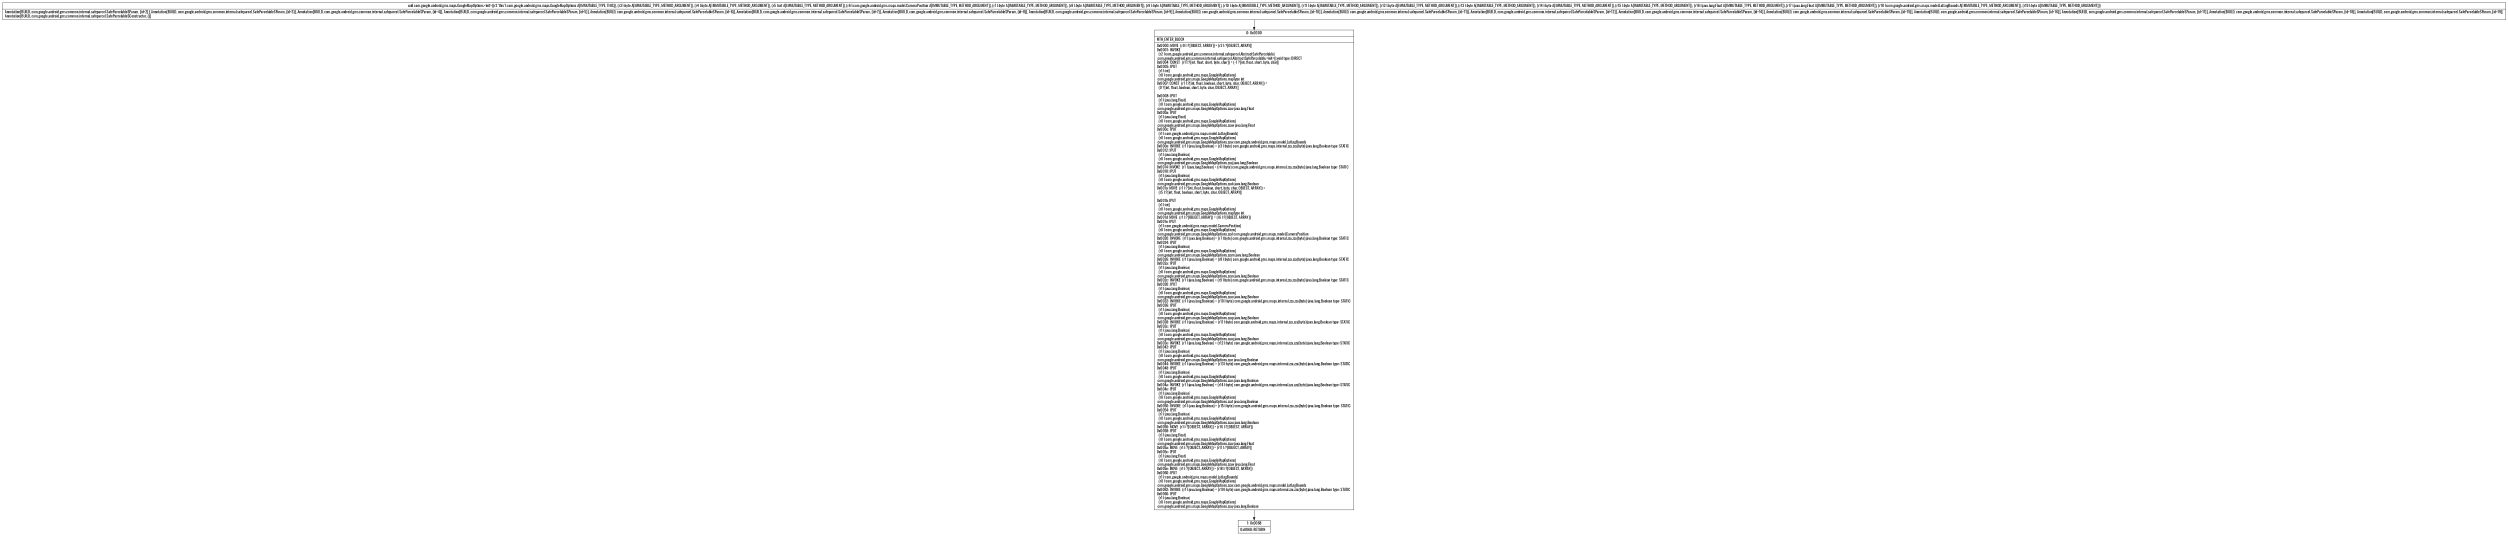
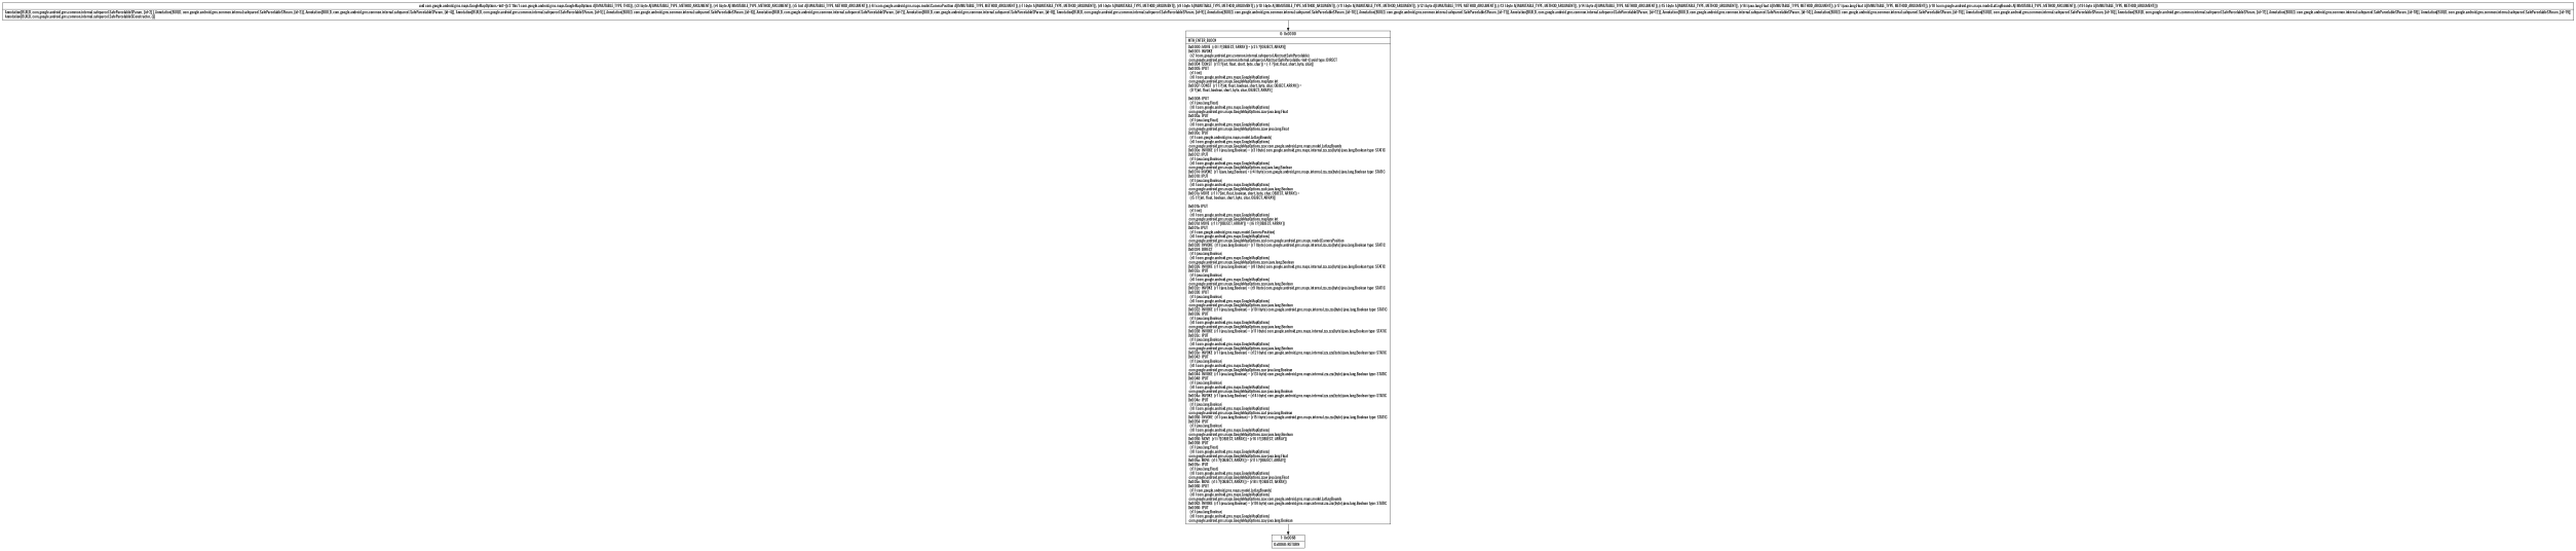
  digraph {
    fontname=Oswald
    node [shape=record fontname=Oswald]
    edge [fontname=Oswald]
-   n1 [label="{0\:\ 0x0000|MTH_ENTER_BLOCK\l|0x0000: MOVE  (r0 I:?[OBJECT, ARRAY]) = (r2 I:?[OBJECT, ARRAY]) \l0x0001: INVOKE  \l  (r2 I:com.google.android.gms.common.internal.safeparcel.AbstractSafeParcelable)\l com.google.android.gms.common.internal.safeparcel.AbstractSafeParcelable.\<init\>():void type: DIRECT \l0x0004: CONST  (r1 I:?[int, float, short, byte, char]) = (\-1 ?[int, float, short, byte, char]) \l0x0005: IPUT  \l  (r1 I:int)\l  (r0 I:com.google.android.gms.maps.GoogleMapOptions)\l com.google.android.gms.maps.GoogleMapOptions.mapType int \l0x0007: CONST  (r1 I:?[int, float, boolean, short, byte, char, OBJECT, ARRAY]) = \l  (0 ?[int, float, boolean, short, byte, char, OBJECT, ARRAY])\l \l0x0008: IPUT  \l  (r1 I:java.lang.Float)\l  (r0 I:com.google.android.gms.maps.GoogleMapOptions)\l com.google.android.gms.maps.GoogleMapOptions.zzav java.lang.Float \l0x000a: IPUT  \l  (r1 I:java.lang.Float)\l  (r0 I:com.google.android.gms.maps.GoogleMapOptions)\l com.google.android.gms.maps.GoogleMapOptions.zzaw java.lang.Float \l0x000c: IPUT  \l  (r1 I:com.google.android.gms.maps.model.LatLngBounds)\l  (r0 I:com.google.android.gms.maps.GoogleMapOptions)\l com.google.android.gms.maps.GoogleMapOptions.zzax com.google.android.gms.maps.model.LatLngBounds \l0x000e: INVOKE  (r1 I:java.lang.Boolean) = (r3 I:byte) com.google.android.gms.maps.internal.zza.zza(byte):java.lang.Boolean type: STATIC \l0x0012: IPUT  \l  (r1 I:java.lang.Boolean)\l  (r0 I:com.google.android.gms.maps.GoogleMapOptions)\l com.google.android.gms.maps.GoogleMapOptions.zzaj java.lang.Boolean \l0x0014: INVOKE  (r1 I:java.lang.Boolean) = (r4 I:byte) com.google.android.gms.maps.internal.zza.zza(byte):java.lang.Boolean type: STATIC \l0x0018: IPUT  \l  (r1 I:java.lang.Boolean)\l  (r0 I:com.google.android.gms.maps.GoogleMapOptions)\l com.google.android.gms.maps.GoogleMapOptions.zzak java.lang.Boolean \l0x001a: MOVE  (r1 I:?[int, float, boolean, short, byte, char, OBJECT, ARRAY]) = \l  (r5 I:?[int, float, boolean, short, byte, char, OBJECT, ARRAY])\l \l0x001b: IPUT  \l  (r1 I:int)\l  (r0 I:com.google.android.gms.maps.GoogleMapOptions)\l com.google.android.gms.maps.GoogleMapOptions.mapType int \l0x001d: MOVE  (r1 I:?[OBJECT, ARRAY]) = (r6 I:?[OBJECT, ARRAY]) \l0x001e: IPUT  \l  (r1 I:com.google.android.gms.maps.model.CameraPosition)\l  (r0 I:com.google.android.gms.maps.GoogleMapOptions)\l com.google.android.gms.maps.GoogleMapOptions.zzal com.google.android.gms.maps.model.CameraPosition \l0x0020: INVOKE  (r1 I:java.lang.Boolean) = (r7 I:byte) com.google.android.gms.maps.internal.zza.zza(byte):java.lang.Boolean type: STATIC \l0x0024: IPUT  \l  (r1 I:java.lang.Boolean)\l  (r0 I:com.google.android.gms.maps.GoogleMapOptions)\l com.google.android.gms.maps.GoogleMapOptions.zzam java.lang.Boolean \l0x0026: INVOKE  (r1 I:java.lang.Boolean) = (r8 I:byte) com.google.android.gms.maps.internal.zza.zza(byte):java.lang.Boolean type: STATIC \l0x002a: IPUT  \l  (r1 I:java.lang.Boolean)\l  (r0 I:com.google.android.gms.maps.GoogleMapOptions)\l com.google.android.gms.maps.GoogleMapOptions.zzan java.lang.Boolean \l0x002c: INVOKE  (r1 I:java.lang.Boolean) = (r9 I:byte) com.google.android.gms.maps.internal.zza.zza(byte):java.lang.Boolean type: STATIC \l0x0030: IPUT  \l  (r1 I:java.lang.Boolean)\l  (r0 I:com.google.android.gms.maps.GoogleMapOptions)\l com.google.android.gms.maps.GoogleMapOptions.zzao java.lang.Boolean \l0x0032: INVOKE  (r1 I:java.lang.Boolean) = (r10 I:byte) com.google.android.gms.maps.internal.zza.zza(byte):java.lang.Boolean type: STATIC \l0x0036: IPUT  \l  (r1 I:java.lang.Boolean)\l  (r0 I:com.google.android.gms.maps.GoogleMapOptions)\l com.google.android.gms.maps.GoogleMapOptions.zzap java.lang.Boolean \l0x0038: INVOKE  (r1 I:java.lang.Boolean) = (r11 I:byte) com.google.android.gms.maps.internal.zza.zza(byte):java.lang.Boolean type: STATIC \l0x003c: IPUT  \l  (r1 I:java.lang.Boolean)\l  (r0 I:com.google.android.gms.maps.GoogleMapOptions)\l com.google.android.gms.maps.GoogleMapOptions.zzaq java.lang.Boolean \l0x003e: INVOKE  (r1 I:java.lang.Boolean) = (r12 I:byte) com.google.android.gms.maps.internal.zza.zza(byte):java.lang.Boolean type: STATIC \l0x0042: IPUT  \l  (r1 I:java.lang.Boolean)\l  (r0 I:com.google.android.gms.maps.GoogleMapOptions)\l com.google.android.gms.maps.GoogleMapOptions.zzar java.lang.Boolean \l0x0044: INVOKE  (r1 I:java.lang.Boolean) = (r13 I:byte) com.google.android.gms.maps.internal.zza.zza(byte):java.lang.Boolean type: STATIC \l0x0048: IPUT  \l  (r1 I:java.lang.Boolean)\l  (r0 I:com.google.android.gms.maps.GoogleMapOptions)\l com.google.android.gms.maps.GoogleMapOptions.zzas java.lang.Boolean \l0x004a: INVOKE  (r1 I:java.lang.Boolean) = (r14 I:byte) com.google.android.gms.maps.internal.zza.zza(byte):java.lang.Boolean type: STATIC \l0x004e: IPUT  \l  (r1 I:java.lang.Boolean)\l  (r0 I:com.google.android.gms.maps.GoogleMapOptions)\l com.google.android.gms.maps.GoogleMapOptions.zzat java.lang.Boolean \l0x0050: INVOKE  (r1 I:java.lang.Boolean) = (r15 I:byte) com.google.android.gms.maps.internal.zza.zza(byte):java.lang.Boolean type: STATIC \l0x0054: IPUT  \l  (r1 I:java.lang.Boolean)\l  (r0 I:com.google.android.gms.maps.GoogleMapOptions)\l com.google.android.gms.maps.GoogleMapOptions.zzau java.lang.Boolean \l0x0056: MOVE  (r1 I:?[OBJECT, ARRAY]) = (r16 I:?[OBJECT, ARRAY]) \l0x0058: IPUT  \l  (r1 I:java.lang.Float)\l  (r0 I:com.google.android.gms.maps.GoogleMapOptions)\l com.google.android.gms.maps.GoogleMapOptions.zzav java.lang.Float \l0x005a: MOVE  (r1 I:?[OBJECT, ARRAY]) = (r17 I:?[OBJECT, ARRAY]) \l0x005c: IPUT  \l  (r1 I:java.lang.Float)\l  (r0 I:com.google.android.gms.maps.GoogleMapOptions)\l com.google.android.gms.maps.GoogleMapOptions.zzaw java.lang.Float \l0x005e: MOVE  (r1 I:?[OBJECT, ARRAY]) = (r18 I:?[OBJECT, ARRAY]) \l0x0060: IPUT  \l  (r1 I:com.google.android.gms.maps.model.LatLngBounds)\l  (r0 I:com.google.android.gms.maps.GoogleMapOptions)\l com.google.android.gms.maps.GoogleMapOptions.zzax com.google.android.gms.maps.model.LatLngBounds \l0x0062: INVOKE  (r1 I:java.lang.Boolean) = (r19 I:byte) com.google.android.gms.maps.internal.zza.zza(byte):java.lang.Boolean type: STATIC \l0x0066: IPUT  \l  (r1 I:java.lang.Boolean)\l  (r0 I:com.google.android.gms.maps.GoogleMapOptions)\l com.google.android.gms.maps.GoogleMapOptions.zzay java.lang.Boolean \l}"]
+   n1 [label="{0\:\ 0x0000|MTH_ENTER_BLOCK\l|0x0000: MOVE  (r0 I:?[OBJECT, ARRAY]) = (r2 I:?[OBJECT, ARRAY]) \l0x0001: INVOKE  \l  (r2 I:com.google.android.gms.common.internal.safeparcel.AbstractSafeParcelable)\l com.google.android.gms.common.internal.safeparcel.AbstractSafeParcelable.\<init\>():void type: DIRECT \l0x0004: CONST  (r1 I:?[int, float, short, byte, char]) = (\-1 ?[int, float, short, byte, char]) \l0x0005: IPUT  \l  (r1 I:int)\l  (r0 I:com.google.android.gms.maps.GoogleMapOptions)\l com.google.android.gms.maps.GoogleMapOptions.mapType int \l0x0007: CONST  (r1 I:?[int, float, boolean, short, byte, char, OBJECT, ARRAY]) = \l  (0 ?[int, float, boolean, short, byte, char, OBJECT, ARRAY])\l \l0x0008: IPUT  \l  (r1 I:java.lang.Float)\l  (r0 I:com.google.android.gms.maps.GoogleMapOptions)\l com.google.android.gms.maps.GoogleMapOptions.zzav java.lang.Float \l0x000a: IPUT  \l  (r1 I:java.lang.Float)\l  (r0 I:com.google.android.gms.maps.GoogleMapOptions)\l com.google.android.gms.maps.GoogleMapOptions.zzaw java.lang.Float \l0x000c: IPUT  \l  (r1 I:com.google.android.gms.maps.model.LatLngBounds)\l  (r0 I:com.google.android.gms.maps.GoogleMapOptions)\l com.google.android.gms.maps.GoogleMapOptions.zzax com.google.android.gms.maps.model.LatLngBounds \l0x000e: INVOKE  (r1 I:java.lang.Boolean) = (r3 I:byte) com.google.android.gms.maps.internal.zza.zza(byte):java.lang.Boolean type: STATIC \l0x0012: IPUT  \l  (r1 I:java.lang.Boolean)\l  (r0 I:com.google.android.gms.maps.GoogleMapOptions)\l com.google.android.gms.maps.GoogleMapOptions.zzaj java.lang.Boolean \l0x0014: INVOKE  (r1 I:java.lang.Boolean) = (r4 I:byte) com.google.android.gms.maps.internal.zza.zza(byte):java.lang.Boolean type: STATIC \l0x0018: IPUT  \l  (r1 I:java.lang.Boolean)\l  (r0 I:com.google.android.gms.maps.GoogleMapOptions)\l com.google.android.gms.maps.GoogleMapOptions.zzak java.lang.Boolean \l0x001a: MOVE  (r1 I:?[int, float, boolean, short, byte, char, OBJECT, ARRAY]) = \l  (r5 I:?[int, float, boolean, short, byte, char, OBJECT, ARRAY])\l \l0x001b: IPUT  \l  (r1 I:int)\l  (r0 I:com.google.android.gms.maps.GoogleMapOptions)\l com.google.android.gms.maps.GoogleMapOptions.mapType int \l0x001d: MOVE  (r1 I:?[OBJECT, ARRAY]) = (r6 I:?[OBJECT, ARRAY]) \l0x001e: IPUT  \l  (r1 I:com.google.android.gms.maps.model.CameraPosition)\l  (r0 I:com.google.android.gms.maps.GoogleMapOptions)\l com.google.android.gms.maps.GoogleMapOptions.zzal com.google.android.gms.maps.model.CameraPosition \l0x0020: INVOKE  (r1 I:java.lang.Boolean) = (r7 I:byte) com.google.android.gms.maps.internal.zza.zza(byte):java.lang.Boolean type: STATIC \l0x0024: DIRECT  \l  (r1 I:java.lang.Boolean)\l  (r0 I:com.google.android.gms.maps.GoogleMapOptions)\l com.google.android.gms.maps.GoogleMapOptions.zzam java.lang.Boolean \l0x0026: INVOKE  (r1 I:java.lang.Boolean) = (r8 I:byte) com.google.android.gms.maps.internal.zza.zza(byte):java.lang.Boolean type: STATIC \l0x002a: IPUT  \l  (r1 I:java.lang.Boolean)\l  (r0 I:com.google.android.gms.maps.GoogleMapOptions)\l com.google.android.gms.maps.GoogleMapOptions.zzan java.lang.Boolean \l0x002c: INVOKE  (r1 I:java.lang.Boolean) = (r9 I:byte) com.google.android.gms.maps.internal.zza.zza(byte):java.lang.Boolean type: STATIC \l0x0030: IPUT  \l  (r1 I:java.lang.Boolean)\l  (r0 I:com.google.android.gms.maps.GoogleMapOptions)\l com.google.android.gms.maps.GoogleMapOptions.zzao java.lang.Boolean \l0x0032: INVOKE  (r1 I:java.lang.Boolean) = (r10 I:byte) com.google.android.gms.maps.internal.zza.zza(byte):java.lang.Boolean type: STATIC \l0x0036: IPUT  \l  (r1 I:java.lang.Boolean)\l  (r0 I:com.google.android.gms.maps.GoogleMapOptions)\l com.google.android.gms.maps.GoogleMapOptions.zzap java.lang.Boolean \l0x0038: INVOKE  (r1 I:java.lang.Boolean) = (r11 I:byte) com.google.android.gms.maps.internal.zza.zza(byte):java.lang.Boolean type: STATIC \l0x003c: IPUT  \l  (r1 I:java.lang.Boolean)\l  (r0 I:com.google.android.gms.maps.GoogleMapOptions)\l com.google.android.gms.maps.GoogleMapOptions.zzaq java.lang.Boolean \l0x003e: INVOKE  (r1 I:java.lang.Boolean) = (r12 I:byte) com.google.android.gms.maps.internal.zza.zza(byte):java.lang.Boolean type: STATIC \l0x0042: IPUT  \l  (r1 I:java.lang.Boolean)\l  (r0 I:com.google.android.gms.maps.GoogleMapOptions)\l com.google.android.gms.maps.GoogleMapOptions.zzar java.lang.Boolean \l0x0044: INVOKE  (r1 I:java.lang.Boolean) = (r13 I:byte) com.google.android.gms.maps.internal.zza.zza(byte):java.lang.Boolean type: STATIC \l0x0048: IPUT  \l  (r1 I:java.lang.Boolean)\l  (r0 I:com.google.android.gms.maps.GoogleMapOptions)\l com.google.android.gms.maps.GoogleMapOptions.zzas java.lang.Boolean \l0x004a: INVOKE  (r1 I:java.lang.Boolean) = (r14 I:byte) com.google.android.gms.maps.internal.zza.zza(byte):java.lang.Boolean type: STATIC \l0x004e: IPUT  \l  (r1 I:java.lang.Boolean)\l  (r0 I:com.google.android.gms.maps.GoogleMapOptions)\l com.google.android.gms.maps.GoogleMapOptions.zzat java.lang.Boolean \l0x0050: INVOKE  (r1 I:java.lang.Boolean) = (r15 I:byte) com.google.android.gms.maps.internal.zza.zza(byte):java.lang.Boolean type: STATIC \l0x0054: IPUT  \l  (r1 I:java.lang.Boolean)\l  (r0 I:com.google.android.gms.maps.GoogleMapOptions)\l com.google.android.gms.maps.GoogleMapOptions.zzau java.lang.Boolean \l0x0056: MOVE  (r1 I:?[OBJECT, ARRAY]) = (r16 I:?[OBJECT, ARRAY]) \l0x0058: IPUT  \l  (r1 I:java.lang.Float)\l  (r0 I:com.google.android.gms.maps.GoogleMapOptions)\l com.google.android.gms.maps.GoogleMapOptions.zzav java.lang.Float \l0x005a: MOVE  (r1 I:?[OBJECT, ARRAY]) = (r17 I:?[OBJECT, ARRAY]) \l0x005c: IPUT  \l  (r1 I:java.lang.Float)\l  (r0 I:com.google.android.gms.maps.GoogleMapOptions)\l com.google.android.gms.maps.GoogleMapOptions.zzaw java.lang.Float \l0x005e: MOVE  (r1 I:?[OBJECT, ARRAY]) = (r18 I:?[OBJECT, ARRAY]) \l0x0060: IPUT  \l  (r1 I:com.google.android.gms.maps.model.LatLngBounds)\l  (r0 I:com.google.android.gms.maps.GoogleMapOptions)\l com.google.android.gms.maps.GoogleMapOptions.zzax com.google.android.gms.maps.model.LatLngBounds \l0x0062: INVOKE  (r1 I:java.lang.Boolean) = (r19 I:byte) com.google.android.gms.maps.internal.zza.zza(byte):java.lang.Boolean type: STATIC \l0x0066: IPUT  \l  (r1 I:java.lang.Boolean)\l  (r0 I:com.google.android.gms.maps.GoogleMapOptions)\l com.google.android.gms.maps.GoogleMapOptions.zzay java.lang.Boolean \l}"]
    n2 [label="{1\:\ 0x0068|0x0068: RETURN   \l}"]
    n3 [label="{void com.google.android.gms.maps.GoogleMapOptions.\<init\>((r2 'this' I:com.google.android.gms.maps.GoogleMapOptions A[IMMUTABLE_TYPE, THIS]), (r3 I:byte A[IMMUTABLE_TYPE, METHOD_ARGUMENT]), (r4 I:byte A[IMMUTABLE_TYPE, METHOD_ARGUMENT]), (r5 I:int A[IMMUTABLE_TYPE, METHOD_ARGUMENT]), (r6 I:com.google.android.gms.maps.model.CameraPosition A[IMMUTABLE_TYPE, METHOD_ARGUMENT]), (r7 I:byte A[IMMUTABLE_TYPE, METHOD_ARGUMENT]), (r8 I:byte A[IMMUTABLE_TYPE, METHOD_ARGUMENT]), (r9 I:byte A[IMMUTABLE_TYPE, METHOD_ARGUMENT]), (r10 I:byte A[IMMUTABLE_TYPE, METHOD_ARGUMENT]), (r11 I:byte A[IMMUTABLE_TYPE, METHOD_ARGUMENT]), (r12 I:byte A[IMMUTABLE_TYPE, METHOD_ARGUMENT]), (r13 I:byte A[IMMUTABLE_TYPE, METHOD_ARGUMENT]), (r14 I:byte A[IMMUTABLE_TYPE, METHOD_ARGUMENT]), (r15 I:byte A[IMMUTABLE_TYPE, METHOD_ARGUMENT]), (r16 I:java.lang.Float A[IMMUTABLE_TYPE, METHOD_ARGUMENT]), (r17 I:java.lang.Float A[IMMUTABLE_TYPE, METHOD_ARGUMENT]), (r18 I:com.google.android.gms.maps.model.LatLngBounds A[IMMUTABLE_TYPE, METHOD_ARGUMENT]), (r19 I:byte A[IMMUTABLE_TYPE, METHOD_ARGUMENT]))  | Annotation[BUILD, com.google.android.gms.common.internal.safeparcel.SafeParcelable$Param, \{id=2\}], Annotation[BUILD, com.google.android.gms.common.internal.safeparcel.SafeParcelable$Param, \{id=3\}], Annotation[BUILD, com.google.android.gms.common.internal.safeparcel.SafeParcelable$Param, \{id=4\}], Annotation[BUILD, com.google.android.gms.common.internal.safeparcel.SafeParcelable$Param, \{id=5\}], Annotation[BUILD, com.google.android.gms.common.internal.safeparcel.SafeParcelable$Param, \{id=6\}], Annotation[BUILD, com.google.android.gms.common.internal.safeparcel.SafeParcelable$Param, \{id=7\}], Annotation[BUILD, com.google.android.gms.common.internal.safeparcel.SafeParcelable$Param, \{id=8\}], Annotation[BUILD, com.google.android.gms.common.internal.safeparcel.SafeParcelable$Param, \{id=9\}], Annotation[BUILD, com.google.android.gms.common.internal.safeparcel.SafeParcelable$Param, \{id=10\}], Annotation[BUILD, com.google.android.gms.common.internal.safeparcel.SafeParcelable$Param, \{id=11\}], Annotation[BUILD, com.google.android.gms.common.internal.safeparcel.SafeParcelable$Param, \{id=12\}], Annotation[BUILD, com.google.android.gms.common.internal.safeparcel.SafeParcelable$Param, \{id=14\}], Annotation[BUILD, com.google.android.gms.common.internal.safeparcel.SafeParcelable$Param, \{id=15\}], Annotation[BUILD, com.google.android.gms.common.internal.safeparcel.SafeParcelable$Param, \{id=16\}], Annotation[BUILD, com.google.android.gms.common.internal.safeparcel.SafeParcelable$Param, \{id=17\}], Annotation[BUILD, com.google.android.gms.common.internal.safeparcel.SafeParcelable$Param, \{id=18\}], Annotation[BUILD, com.google.android.gms.common.internal.safeparcel.SafeParcelable$Param, \{id=19\}]\lAnnotation[BUILD, com.google.android.gms.common.internal.safeparcel.SafeParcelable$Constructor, \{\}]\l}"]
    n1 -> n2
    n3 -> n1
  }
